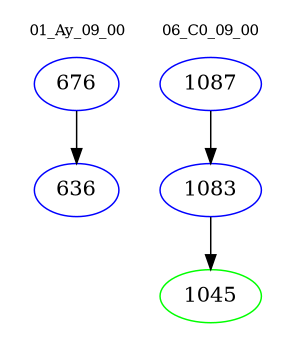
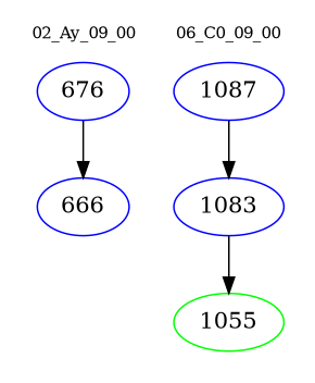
  digraph {
    node [color=blue]
    edge [color=black]
    n1 [label=676]
-   n2 [label=636]
+   n2 [label=666]
    n3 [label=1083]
-   n4 [color=green label=1045]
+   n4 [color=green label=1055]
    n5 [label=1087]
    subgraph cluster_1 {
      color=white
      fontsize=10
-     label="01_Ay_09_00"
+     label="02_Ay_09_00"
      n1
      n2
    }
    subgraph cluster_2 {
      color=white
      fontsize=10
      label="06_C0_09_00"
      n3
      n4
      n5
    }
    n1 -> n2
    n3 -> n4
    n5 -> n3
  }
